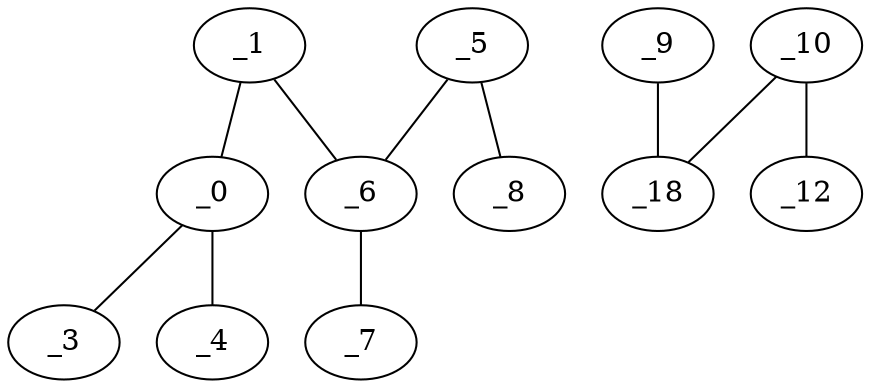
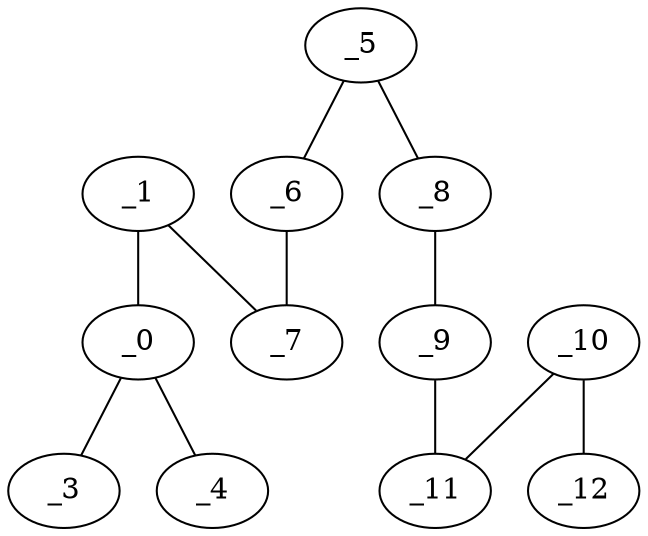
  graph {
    node [charge=0 chem=1 symbol="C  " x=2.866 y=0.75]
    edge [valence=1]
    _1 [x=3.7321]
    n2 [label=_0 x=4.5981 y=1.25]
    _6 [y=1.25]
    _3 [chem=2 symbol="O  " x=5.4641]
    _4 [x=4.5981 y=2.25]
    _7 [chem=2 symbol="O  " x=2]
    _8 [x=3.7321 y=-0.25]
    _9 [chem=4 symbol="N  " y=-0.75]
-   _11 [chem=5 symbol="S  " x=2 y=-2.25 label=_18]
+   _11 [chem=5 symbol="S  " x=2 y=-2.25]
    _5 [y=2.25]
    _10 [y=-1.75]
    _12 [chem=4 symbol="N  " x=3.7321 y=-2.25]
    _1 -- n2
-   _1 -- _6
+   _1 -- _7
    n2 -- _3 [valence=2]
    n2 -- _4
    _6 -- _7 [valence=2]
+   _8 -- _9
    _9 -- _11
    _5 -- _6
    _5 -- _8 [valence=2]
    _10 -- _11 [valence=2]
    _10 -- _12
  }
